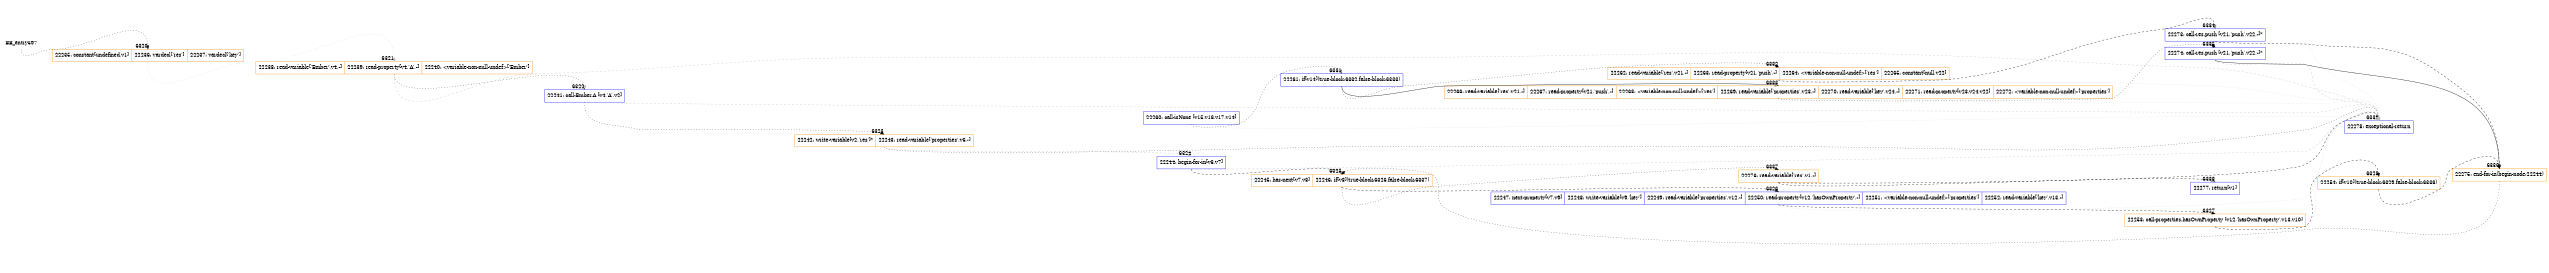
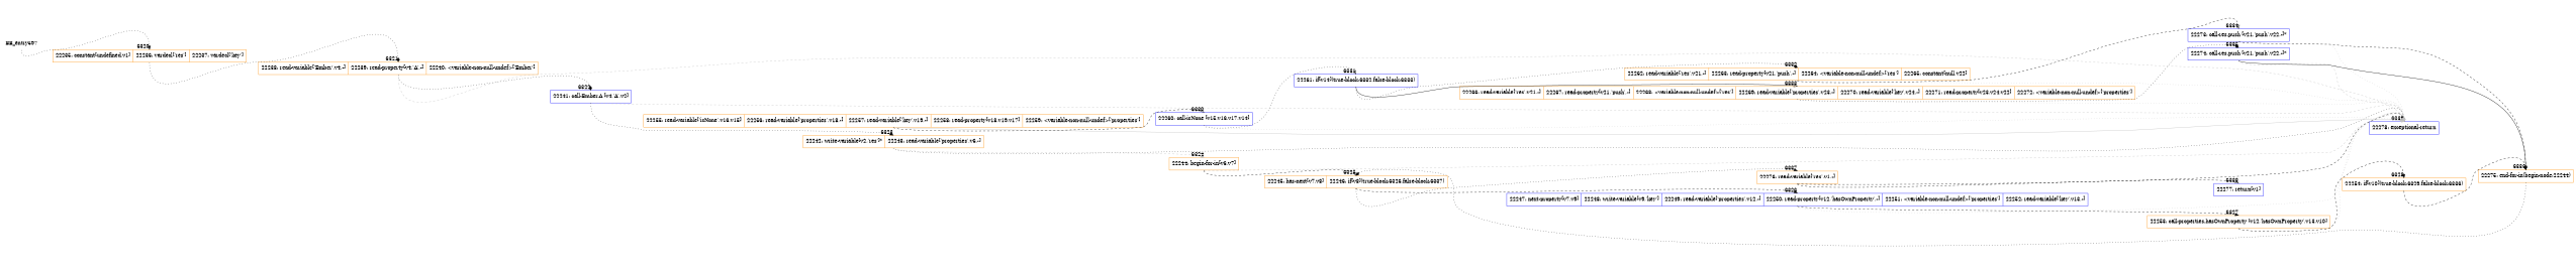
  digraph {
    rankdir=LR
    node [color=darkorange shape=record]
    edge [arrowhead=onormal headport=n style=dotted tailport=s]
    n1 [color=blue label=BB_entry597 shape=none]
    n2 [label="{22235: constant[undefined,v1]|22236: vardecl['res']|22237: vardecl['key']}"]
    n3 [label="{22238: read-variable['Ember',v4,-]|22239: read-property[v4,'A',-]|22240: \<variable-non-null-undef\>['Ember']}"]
    n4 [color=blue label="{22241: call-Ember.A [v4,'A',v2]}"]
    n5 [color=blue label="{22278: exceptional-return}"]
    n6 [label="{22242: write-variable[v2,'res']*|22243: read-variable['properties',v6,-]}"]
-   n7 [color=blue label="{22244: begin-for-in[v6,v7]}"]
+   n7 [label="{22244: begin-for-in[v6,v7]}"]
    n8 [label="{22245: has-next[v7,v8]|22246: if[v8](true-block:6326,false-block:6337)}"]
    n9 [color=blue label="{22247: next-property[v7,v9]|22248: write-variable[v9,'key']|22249: read-variable['properties',v12,-]|22250: read-property[v12,'hasOwnProperty',-]|22251: \<variable-non-null-undef\>['properties']|22252: read-variable['key',v13,-]}"]
    n10 [label="{22276: read-variable['res',v1,-]}"]
    n11 [label="{22253: call-properties.hasOwnProperty [v12,'hasOwnProperty',v13,v10]}"]
    n12 [color=blue label="{22277: return[v1]}"]
    n13 [label="{22254: if[v10](true-block:6329,false-block:6336)}"]
    n14 [label="{22275: end-for-in(begin-node:22244)}"]
+   n15 [label="{22255: read-variable['isNone',v16,v15]|22256: read-variable['properties',v18,-]|22257: read-variable['key',v19,-]|22258: read-property[v18,v19,v17]|22259: \<variable-non-null-undef\>['properties']}"]
    n16 [color=blue label="{22260: call-isNone [v15,v16,v17,v14]}"]
    n17 [color=blue label="{22261: if[v14](true-block:6332,false-block:6333)}"]
    n18 [label="{22262: read-variable['res',v21,-]|22263: read-property[v21,'push',-]|22264: \<variable-non-null-undef\>['res']|22265: constant[null,v22]}"]
    n19 [label="{22266: read-variable['res',v21,-]|22267: read-property[v21,'push',-]|22268: \<variable-non-null-undef\>['res']|22269: read-variable['properties',v23,-]|22270: read-variable['key',v24,-]|22271: read-property[v23,v24,v22]|22272: \<variable-non-null-undef\>['properties']}"]
    n20 [color=blue label="{22273: call-res.push [v21,'push',v22,-]*}"]
    n21 [color=blue label="{22274: call-res.push [v21,'push',v22,-]*}"]
    n1 -> n2 [arrowhead=normal headlabel="    6320"]
-   n2 -> n3 [arrowhead=diamond headlabel="      6321" color=gray]
-   n3 -> n4 [headlabel="      6322"]
+   n2 -> n3 [arrowhead=diamond headlabel="      6321"]
+   n3 -> n4 [arrowhead=diamond headlabel="      6322"]
    n3 -> n5 [arrowhead=diamond color=gray headlabel="      6339" style=dashed]
    n4 -> n5 [arrowhead=diamond color=gray style=dashed]
    n4 -> n6 [arrowhead=normal headlabel="      6323"]
    n6 -> n5 [arrowhead=diamond color=black]
    n6 -> n7 [arrowhead=diamond color=gray headlabel="      6324" style=dashed]
    n7 -> n5 [color=gray style=dashed]
    n7 -> n8 [headlabel="      6325" style=dashed]
    n8 -> n9 [arrowhead=normal headlabel="      6326" style=dashed]
    n8 -> n10 [arrowhead=normal headlabel="      6337"]
    n9 -> n5 [arrowhead=normal color=gray]
    n9 -> n11 [arrowhead=normal headlabel="      6327" style=dashed]
    n10 -> n5 [arrowhead=normal color=black style=dashed]
    n10 -> n12 [headlabel="      6338" style=dashed]
    n11 -> n5 [color=gray]
    n11 -> n13 [arrowhead=normal headlabel="      6328" style=dashed]
    n13 -> n14 [arrowhead=diamond headlabel="      6336" style=dashed]
    n14 -> n8 [arrowhead=diamond]
+   n15 -> n5 [arrowhead=diamond color=gray style=solid]
+   n15 -> n16 [headlabel="      6330" style=dashed]
    n16 -> n5 [arrowhead=normal color=gray]
    n16 -> n17 [headlabel="      6331"]
    n17 -> n18 [arrowhead=diamond headlabel="      6332"]
    n17 -> n19 [headlabel="      6333" style=solid]
    n18 -> n5 [arrowhead=normal color=gray]
    n18 -> n20 [headlabel="      6334" style=dashed]
    n19 -> n5 [color=gray]
    n19 -> n21 [arrowhead=diamond headlabel="      6335"]
    n20 -> n5 [arrowhead=normal color=gray]
    n20 -> n14 [style=dashed]
    n21 -> n5 [arrowhead=diamond color=gray style=dashed]
    n21 -> n14 [style=solid]
  }
